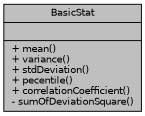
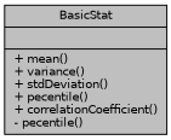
  digraph {
-   n1 [color=black fillcolor=grey75 fontcolor=black fontname=Helvetica fontsize=10 height=0.2 label="{BasicStat\n||+ mean()\l+ variance()\l+ stdDeviation()\l+ pecentile()\l+ correlationCoefficient()\l- sumOfDeviationSquare()\l}" shape=record style=filled width=0.4]
+   n1 [color=black fillcolor=grey75 fontcolor=black fontname=Helvetica fontsize=10 height=0.2 label="{BasicStat\n||+ mean()\l+ variance()\l+ stdDeviation()\l+ pecentile()\l+ correlationCoefficient()\l- pecentile()\l}" shape=record style=filled width=0.4]
  }
